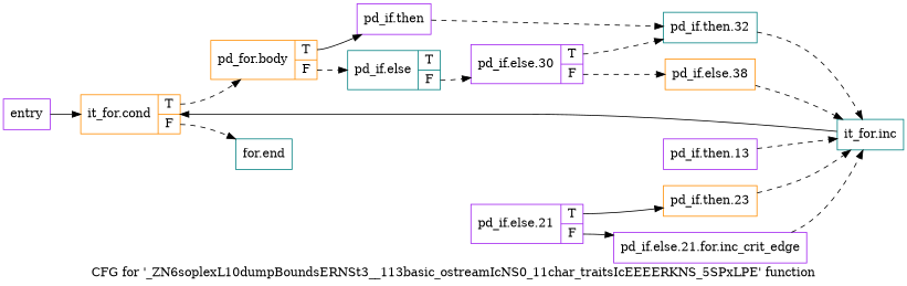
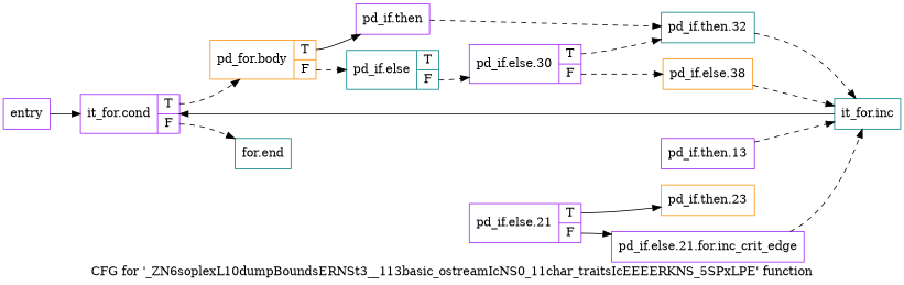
  digraph {
    label="CFG for '_ZN6soplexL10dumpBoundsERNSt3__113basic_ostreamIcNS0_11char_traitsIcEEEERKNS_5SPxLPE' function"
    rankdir=LR
    node [color=purple shape=record]
    edge [style=dashed]
    n1 [label="{entry}"]
-   n2 [color=darkorange label="{it_for.cond|{<s0>T|<s1>F}}"]
+   n2 [label="{it_for.cond|{<s0>T|<s1>F}}"]
    n3 [color=darkorange label="{pd_for.body|{<s0>T|<s1>F}}"]
    n4 [color=teal label="{for.end}"]
    n5 [label="{pd_if.then}"]
    n6 [color=teal label="{pd_if.else|{<s0>T|<s1>F}}"]
    n7 [color=teal label="{pd_if.then.32}"]
    n8 [label="{pd_if.else.30|{<s0>T|<s1>F}}"]
    n9 [color=teal label="{it_for.inc}"]
    n10 [color=darkorange label="{pd_if.else.38}"]
    n11 [label="{pd_if.then.13}"]
    n12 [label="{pd_if.else.21|{<s0>T|<s1>F}}"]
    n13 [color=darkorange label="{pd_if.then.23}"]
    n14 [label="{pd_if.else.21.for.inc_crit_edge}"]
    n1 -> n2 [style=solid]
    n2 -> n3 [tailport=s0]
    n2 -> n4 [tailport=s1]
    n3 -> n5 [style=solid tailport=s0]
    n3 -> n6 [tailport=s1]
    n5 -> n7
    n6 -> n8 [tailport=s1]
    n7 -> n9
    n8 -> n7 [tailport=s0]
    n8 -> n10 [tailport=s1]
    n9 -> n2 [style=solid]
    n10 -> n9
    n11 -> n9
    n12 -> n13 [style=solid tailport=s0]
    n12 -> n14 [style=solid tailport=s1]
-   n13 -> n9
    n14 -> n9
  }
